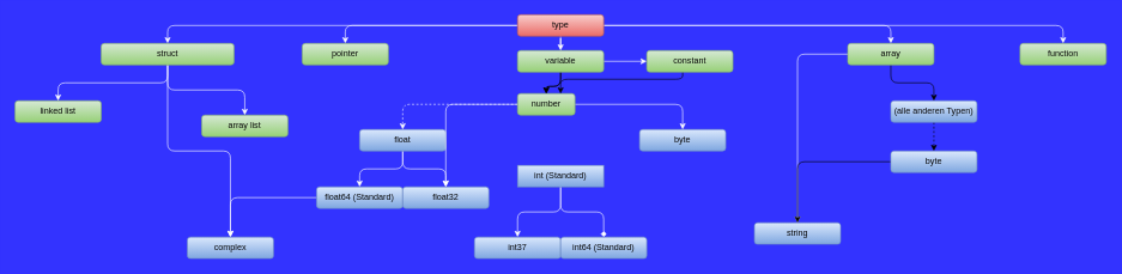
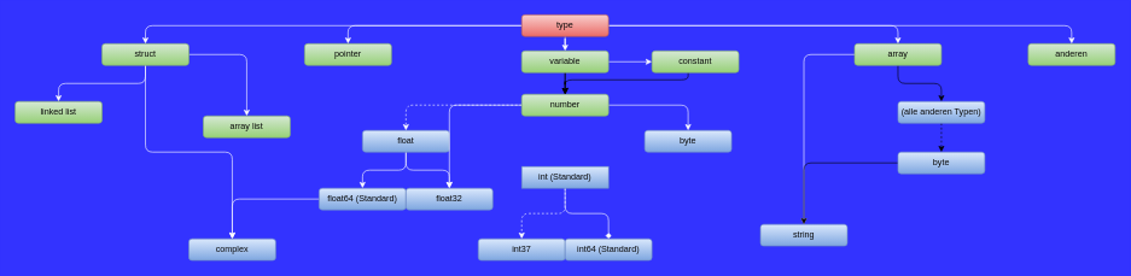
  <mxCell id="0" />
  <mxCell id="1" parent="0" />
  <mxCell id="2" style="edgeStyle=orthogonalEdgeStyle;rounded=1;orthogonalLoop=1;jettySize=auto;html=1;strokeColor=#FFFFFF;" parent="1" source="7" target="28" edge="1"><mxGeometry relative="1" as="geometry" /></mxCell>
  <mxCell id="3" style="edgeStyle=orthogonalEdgeStyle;rounded=1;orthogonalLoop=1;jettySize=auto;html=1;strokeColor=#FFFFFF;" parent="1" source="7" target="8" edge="1"><mxGeometry relative="1" as="geometry" /></mxCell>
  <mxCell id="4" style="edgeStyle=orthogonalEdgeStyle;rounded=1;orthogonalLoop=1;jettySize=auto;html=1;strokeColor=#FFFFFF;" parent="1" source="7" target="12" edge="1"><mxGeometry relative="1" as="geometry" /></mxCell>
  <mxCell id="5" style="edgeStyle=orthogonalEdgeStyle;rounded=1;orthogonalLoop=1;jettySize=auto;html=1;strokeColor=#FFFFFF;" parent="1" source="7" target="33" edge="1"><mxGeometry relative="1" as="geometry" /></mxCell>
  <mxCell id="6" style="edgeStyle=orthogonalEdgeStyle;rounded=1;orthogonalLoop=1;jettySize=auto;html=1;strokeColor=#FFFFFF;" parent="1" source="7" target="37" edge="1"><mxGeometry relative="1" as="geometry" /></mxCell>
  <mxCell id="7" value="type" style="rounded=1;whiteSpace=wrap;html=1;fillColor=#f8cecc;strokeColor=#b85450;gradientColor=#ea6b66;fontColor=#080808;" parent="1" vertex="1"><mxGeometry x="720" y="20" width="120" height="30" as="geometry" /></mxCell>
  <mxCell id="8" value="pointer" style="rounded=1;whiteSpace=wrap;html=1;fillColor=#d5e8d4;strokeColor=#82b366;gradientColor=#97d077;fontColor=#080808;" parent="1" vertex="1"><mxGeometry x="420" y="60" width="120" height="30" as="geometry" /></mxCell>
  <mxCell id="9" style="edgeStyle=orthogonalEdgeStyle;rounded=1;orthogonalLoop=1;jettySize=auto;html=1;strokeColor=#FFFFFF;" parent="1" source="12" target="40" edge="1"><mxGeometry relative="1" as="geometry" /></mxCell>
  <mxCell id="10" style="edgeStyle=orthogonalEdgeStyle;rounded=1;orthogonalLoop=1;jettySize=auto;html=1;strokeColor=#FFFFFF;" parent="1" source="12" target="41" edge="1"><mxGeometry relative="1" as="geometry" /></mxCell>
  <mxCell id="11" style="edgeStyle=orthogonalEdgeStyle;rounded=1;orthogonalLoop=1;jettySize=auto;html=1;strokeColor=#FFFFFF;" parent="1" source="12" target="42" edge="1"><mxGeometry relative="1" as="geometry" /></mxCell>
- <mxCell id="12" value="struct" style="rounded=1;whiteSpace=wrap;html=1;fillColor=#d5e8d4;strokeColor=#82b366;gradientColor=#97d077;fontColor=#080808;" parent="1" vertex="1"><mxGeometry x="140" y="60" width="185" height="30" as="geometry" /></mxCell>
+ <mxCell id="12" value="struct" style="rounded=1;whiteSpace=wrap;html=1;fillColor=#d5e8d4;strokeColor=#82b366;gradientColor=#97d077;fontColor=#080808;" parent="1" vertex="1"><mxGeometry x="140" y="60" width="120" height="30" as="geometry" /></mxCell>
  <mxCell id="13" style="edgeStyle=orthogonalEdgeStyle;rounded=1;orthogonalLoop=1;jettySize=auto;html=1;strokeColor=#FFFFFF;" parent="1" source="15" target="24" edge="1"><mxGeometry relative="1" as="geometry" /></mxCell>
  <mxCell id="14" style="edgeStyle=orthogonalEdgeStyle;rounded=1;orthogonalLoop=1;jettySize=auto;html=1;strokeColor=#FFFFFF;" parent="1" source="15" target="23" edge="1"><mxGeometry relative="1" as="geometry" /></mxCell>
  <mxCell id="15" value="float" style="rounded=1;whiteSpace=wrap;html=1;fillColor=#dae8fc;strokeColor=#6c8ebf;gradientColor=#7ea6e0;fontColor=#080808;" parent="1" vertex="1"><mxGeometry x="500" y="180" width="120" height="30" as="geometry" /></mxCell>
- <mxCell id="16" style="edgeStyle=orthogonalEdgeStyle;rounded=1;orthogonalLoop=1;jettySize=auto;html=1;strokeColor=#FFFFFF;" parent="1" source="18" target="20" edge="1"><mxGeometry relative="1" as="geometry" /></mxCell>
+ <mxCell id="16" style="edgeStyle=orthogonalEdgeStyle;rounded=1;orthogonalLoop=1;jettySize=auto;html=1;strokeColor=#FFFFFF;dashed=1;" parent="1" source="18" target="20" edge="1"><mxGeometry relative="1" as="geometry" /></mxCell>
  <mxCell id="17" style="edgeStyle=orthogonalEdgeStyle;rounded=1;orthogonalLoop=1;jettySize=auto;html=1;strokeColor=#FFFFFF;endArrow=diamond;" parent="1" source="18" target="21" edge="1"><mxGeometry relative="1" as="geometry" /></mxCell>
  <mxCell id="18" value="int (Standard)" style="whiteSpace=wrap;html=1;fillColor=#dae8fc;strokeColor=#6c8ebf;gradientColor=#7ea6e0;fontColor=#080808;rounded=0;" parent="1" vertex="1"><mxGeometry x="720" y="230" width="120" height="30" as="geometry" /></mxCell>
  <mxCell id="19" value="byte" style="rounded=1;whiteSpace=wrap;html=1;fillColor=#dae8fc;strokeColor=#6c8ebf;gradientColor=#7ea6e0;fontColor=#080808;" parent="1" vertex="1"><mxGeometry x="890" y="180" width="120" height="30" as="geometry" /></mxCell>
  <mxCell id="20" value="int37" style="rounded=1;whiteSpace=wrap;html=1;fillColor=#dae8fc;strokeColor=#6c8ebf;gradientColor=#7ea6e0;fontColor=#080808;" parent="1" vertex="1"><mxGeometry x="660" y="330" width="120" height="30" as="geometry" /></mxCell>
  <mxCell id="21" value="int64 (Standard)" style="rounded=1;whiteSpace=wrap;html=1;fillColor=#dae8fc;strokeColor=#6c8ebf;gradientColor=#7ea6e0;fontColor=#080808;" parent="1" vertex="1"><mxGeometry x="780" y="330" width="120" height="30" as="geometry" /></mxCell>
  <mxCell id="22" style="edgeStyle=orthogonalEdgeStyle;rounded=1;orthogonalLoop=1;jettySize=auto;html=1;strokeColor=#FFFFFF;" parent="1" source="23" target="42" edge="1"><mxGeometry relative="1" as="geometry" /></mxCell>
  <mxCell id="23" value="float64 (Standard)" style="rounded=1;whiteSpace=wrap;html=1;fillColor=#dae8fc;strokeColor=#6c8ebf;gradientColor=#7ea6e0;fontColor=#080808;" parent="1" vertex="1"><mxGeometry x="440" y="260" width="120" height="30" as="geometry" /></mxCell>
  <mxCell id="24" value="float32" style="rounded=1;whiteSpace=wrap;html=1;fillColor=#dae8fc;strokeColor=#6c8ebf;gradientColor=#7ea6e0;fontColor=#080808;" parent="1" vertex="1"><mxGeometry x="560" y="260" width="120" height="30" as="geometry" /></mxCell>
  <mxCell id="25" value="string" style="rounded=1;whiteSpace=wrap;html=1;fillColor=#dae8fc;strokeColor=#6c8ebf;gradientColor=#7ea6e0;fontColor=#080808;" parent="1" vertex="1"><mxGeometry x="1050" y="310" width="120" height="30" as="geometry" /></mxCell>
  <mxCell id="26" style="edgeStyle=orthogonalEdgeStyle;rounded=1;orthogonalLoop=1;jettySize=auto;html=1;strokeColor=#FFFFFF;" parent="1" source="28" target="25" edge="1"><mxGeometry relative="1" as="geometry" /></mxCell>
  <mxCell id="27" style="edgeStyle=orthogonalEdgeStyle;rounded=1;orthogonalLoop=1;jettySize=auto;html=1;strokeWidth=1;sketch=0;" edge="1" parent="1" source="28" target="44"><mxGeometry relative="1" as="geometry" /></mxCell>
  <mxCell id="28" value="array" style="rounded=1;whiteSpace=wrap;html=1;fillColor=#d5e8d4;strokeColor=#82b366;gradientColor=#97d077;fontColor=#080808;" parent="1" vertex="1"><mxGeometry x="1180" y="60" width="120" height="30" as="geometry" /></mxCell>
  <mxCell id="29" style="edgeStyle=orthogonalEdgeStyle;rounded=1;orthogonalLoop=1;jettySize=auto;html=1;strokeColor=#FFFFFF;dashed=1;" parent="1" source="32" target="15" edge="1"><mxGeometry relative="1" as="geometry" /></mxCell>
  <mxCell id="30" style="edgeStyle=orthogonalEdgeStyle;rounded=1;orthogonalLoop=1;jettySize=auto;html=1;strokeColor=#FFFFFF;" parent="1" source="32" target="19" edge="1"><mxGeometry relative="1" as="geometry" /></mxCell>
  <mxCell id="31" style="edgeStyle=orthogonalEdgeStyle;rounded=1;orthogonalLoop=1;jettySize=auto;html=1;strokeColor=#FFFFFF;" parent="1" source="32" target="24" edge="1"><mxGeometry relative="1" as="geometry" /></mxCell>
- <mxCell id="32" value="number" style="rounded=1;whiteSpace=wrap;html=1;fillColor=#d5e8d4;strokeColor=#82b366;gradientColor=#97d077;fontColor=#080808;" parent="1" vertex="1"><mxGeometry x="720" y="130" width="80" height="30" as="geometry" /></mxCell>
- <mxCell id="33" value="function" style="rounded=1;whiteSpace=wrap;html=1;fillColor=#d5e8d4;strokeColor=#82b366;gradientColor=#97d077;fontColor=#080808;" parent="1" vertex="1"><mxGeometry x="1420" y="60" width="120" height="30" as="geometry" /></mxCell>
+ <mxCell id="32" value="number" style="rounded=1;whiteSpace=wrap;html=1;fillColor=#d5e8d4;strokeColor=#82b366;gradientColor=#97d077;fontColor=#080808;" parent="1" vertex="1"><mxGeometry x="720" y="130" width="120" height="30" as="geometry" /></mxCell>
+ <mxCell id="33" value="anderen" style="rounded=1;whiteSpace=wrap;html=1;fillColor=#d5e8d4;strokeColor=#82b366;gradientColor=#97d077;fontColor=#080808;" parent="1" vertex="1"><mxGeometry x="1420" y="60" width="120" height="30" as="geometry" /></mxCell>
  <mxCell id="34" style="edgeStyle=orthogonalEdgeStyle;rounded=1;orthogonalLoop=1;jettySize=auto;html=1;strokeColor=#FFFFFF;" parent="1" source="37" target="39" edge="1"><mxGeometry relative="1" as="geometry" /></mxCell>
  <mxCell id="35" style="edgeStyle=orthogonalEdgeStyle;rounded=1;sketch=0;orthogonalLoop=1;jettySize=auto;html=1;strokeWidth=1;" edge="1" parent="1" source="37" target="32"><mxGeometry relative="1" as="geometry" /></mxCell>
  <mxCell id="36" value="" style="edgeStyle=orthogonalEdgeStyle;rounded=1;sketch=0;orthogonalLoop=1;jettySize=auto;html=1;strokeWidth=1;" edge="1" parent="1" source="37" target="32"><mxGeometry relative="1" as="geometry" /></mxCell>
  <mxCell id="37" value="variable" style="rounded=1;whiteSpace=wrap;html=1;fillColor=#d5e8d4;strokeColor=#82b366;gradientColor=#97d077;fontColor=#080808;" parent="1" vertex="1"><mxGeometry x="720" y="70" width="120" height="30" as="geometry" /></mxCell>
  <mxCell id="38" style="edgeStyle=orthogonalEdgeStyle;rounded=1;sketch=0;orthogonalLoop=1;jettySize=auto;html=1;strokeWidth=1;" edge="1" parent="1" source="39" target="32"><mxGeometry relative="1" as="geometry"><Array as="points"><mxPoint x="950" y="110" /><mxPoint x="780" y="110" /></Array></mxGeometry></mxCell>
  <mxCell id="39" value="constant" style="rounded=1;whiteSpace=wrap;html=1;fillColor=#d5e8d4;strokeColor=#82b366;gradientColor=#97d077;fontColor=#080808;" parent="1" vertex="1"><mxGeometry x="900" y="70" width="120" height="30" as="geometry" /></mxCell>
  <mxCell id="40" value="linked list" style="rounded=1;whiteSpace=wrap;html=1;fillColor=#d5e8d4;strokeColor=#82b366;gradientColor=#97d077;fontColor=#080808;" parent="1" vertex="1"><mxGeometry x="20" y="140" width="120" height="30" as="geometry" /></mxCell>
  <mxCell id="41" value="array list" style="rounded=1;whiteSpace=wrap;html=1;fillColor=#d5e8d4;strokeColor=#82b366;gradientColor=#97d077;fontColor=#080808;" parent="1" vertex="1"><mxGeometry x="280" y="160" width="120" height="30" as="geometry" /></mxCell>
  <mxCell id="42" value="complex" style="rounded=1;whiteSpace=wrap;html=1;fillColor=#dae8fc;strokeColor=#6c8ebf;gradientColor=#7ea6e0;fontColor=#080808;" parent="1" vertex="1"><mxGeometry x="260" y="330" width="120" height="30" as="geometry" /></mxCell>
  <mxCell id="43" style="edgeStyle=orthogonalEdgeStyle;rounded=1;sketch=0;orthogonalLoop=1;jettySize=auto;html=1;strokeWidth=1;dashed=1;" edge="1" parent="1" source="44" target="46"><mxGeometry relative="1" as="geometry" /></mxCell>
  <mxCell id="44" value="(alle anderen Typen)" style="rounded=1;whiteSpace=wrap;html=1;fillColor=#dae8fc;strokeColor=#6c8ebf;gradientColor=#7ea6e0;fontColor=#080808;" vertex="1" parent="1"><mxGeometry x="1240" y="140" width="120" height="30" as="geometry" /></mxCell>
  <mxCell id="45" style="edgeStyle=orthogonalEdgeStyle;rounded=1;sketch=0;orthogonalLoop=1;jettySize=auto;html=1;strokeWidth=1;" edge="1" parent="1" source="46" target="25"><mxGeometry relative="1" as="geometry" /></mxCell>
  <mxCell id="46" value="byte" style="rounded=1;whiteSpace=wrap;html=1;fillColor=#dae8fc;strokeColor=#6c8ebf;gradientColor=#7ea6e0;fontColor=#080808;" vertex="1" parent="1"><mxGeometry x="1240" y="210" width="120" height="30" as="geometry" /></mxCell>
